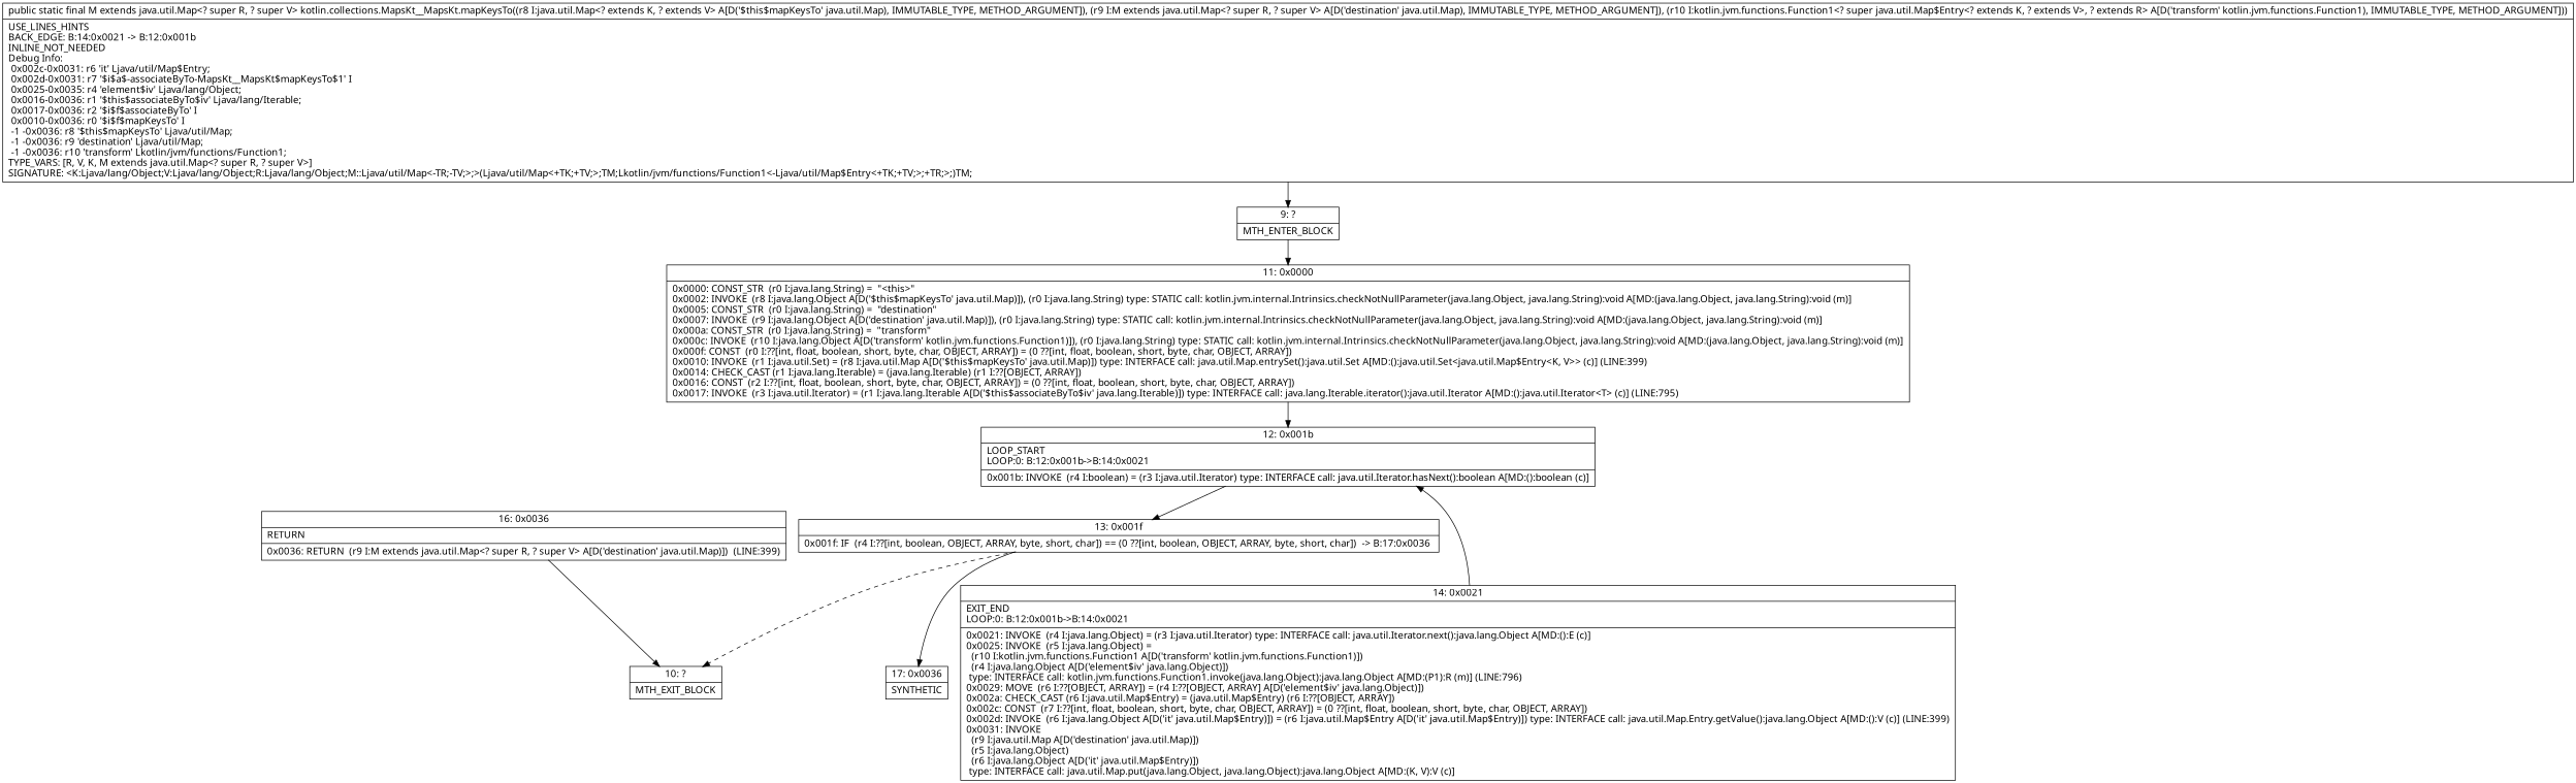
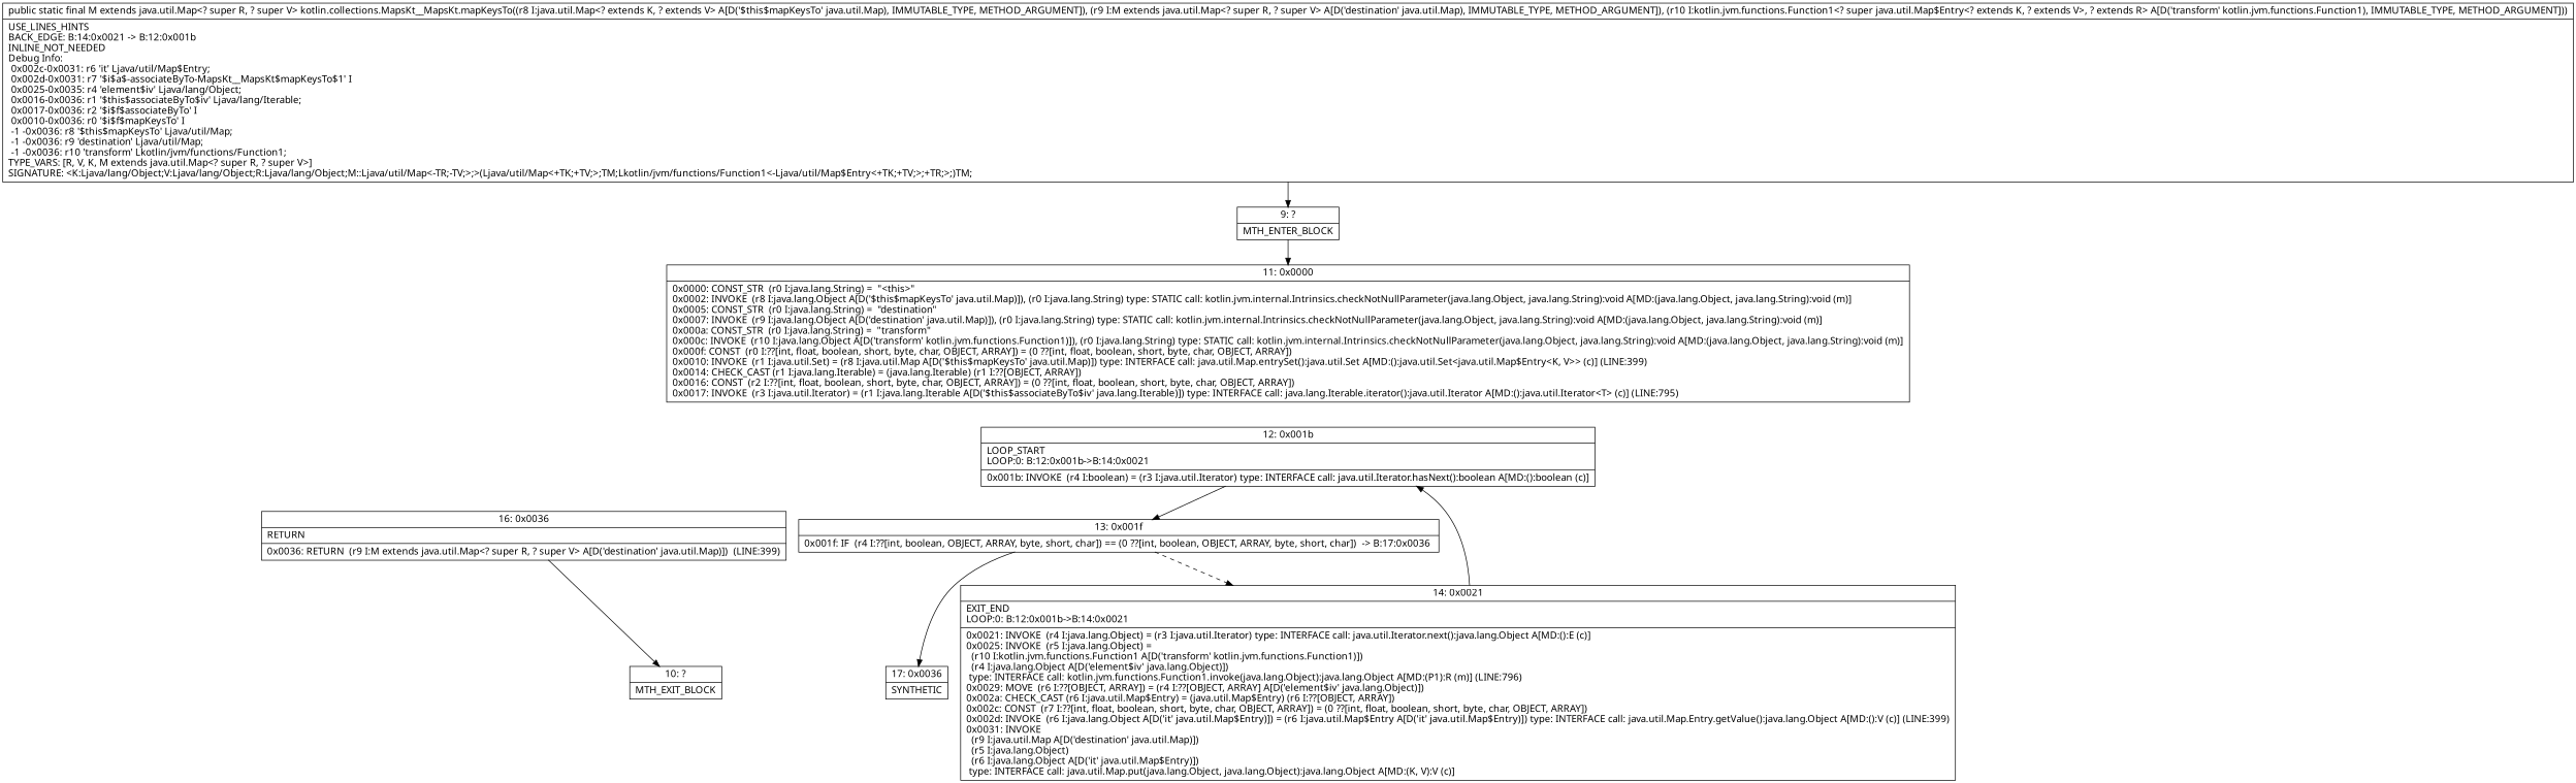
  digraph {
    fontname="Noto Sans"
    node [fontname="Noto Sans" shape=record]
    edge [fontname="Noto Sans"]
    n1 [label="{9\:\ ?|MTH_ENTER_BLOCK\l}"]
    n2 [label="{11\:\ 0x0000|0x0000: CONST_STR  (r0 I:java.lang.String) =  \"\<this\>\" \l0x0002: INVOKE  (r8 I:java.lang.Object A[D('$this$mapKeysTo' java.util.Map)]), (r0 I:java.lang.String) type: STATIC call: kotlin.jvm.internal.Intrinsics.checkNotNullParameter(java.lang.Object, java.lang.String):void A[MD:(java.lang.Object, java.lang.String):void (m)]\l0x0005: CONST_STR  (r0 I:java.lang.String) =  \"destination\" \l0x0007: INVOKE  (r9 I:java.lang.Object A[D('destination' java.util.Map)]), (r0 I:java.lang.String) type: STATIC call: kotlin.jvm.internal.Intrinsics.checkNotNullParameter(java.lang.Object, java.lang.String):void A[MD:(java.lang.Object, java.lang.String):void (m)]\l0x000a: CONST_STR  (r0 I:java.lang.String) =  \"transform\" \l0x000c: INVOKE  (r10 I:java.lang.Object A[D('transform' kotlin.jvm.functions.Function1)]), (r0 I:java.lang.String) type: STATIC call: kotlin.jvm.internal.Intrinsics.checkNotNullParameter(java.lang.Object, java.lang.String):void A[MD:(java.lang.Object, java.lang.String):void (m)]\l0x000f: CONST  (r0 I:??[int, float, boolean, short, byte, char, OBJECT, ARRAY]) = (0 ??[int, float, boolean, short, byte, char, OBJECT, ARRAY]) \l0x0010: INVOKE  (r1 I:java.util.Set) = (r8 I:java.util.Map A[D('$this$mapKeysTo' java.util.Map)]) type: INTERFACE call: java.util.Map.entrySet():java.util.Set A[MD:():java.util.Set\<java.util.Map$Entry\<K, V\>\> (c)] (LINE:399)\l0x0014: CHECK_CAST (r1 I:java.lang.Iterable) = (java.lang.Iterable) (r1 I:??[OBJECT, ARRAY]) \l0x0016: CONST  (r2 I:??[int, float, boolean, short, byte, char, OBJECT, ARRAY]) = (0 ??[int, float, boolean, short, byte, char, OBJECT, ARRAY]) \l0x0017: INVOKE  (r3 I:java.util.Iterator) = (r1 I:java.lang.Iterable A[D('$this$associateByTo$iv' java.lang.Iterable)]) type: INTERFACE call: java.lang.Iterable.iterator():java.util.Iterator A[MD:():java.util.Iterator\<T\> (c)] (LINE:795)\l}"]
    n3 [label="{12\:\ 0x001b|LOOP_START\lLOOP:0: B:12:0x001b\-\>B:14:0x0021\l|0x001b: INVOKE  (r4 I:boolean) = (r3 I:java.util.Iterator) type: INTERFACE call: java.util.Iterator.hasNext():boolean A[MD:():boolean (c)]\l}"]
    n4 [label="{13\:\ 0x001f|0x001f: IF  (r4 I:??[int, boolean, OBJECT, ARRAY, byte, short, char]) == (0 ??[int, boolean, OBJECT, ARRAY, byte, short, char])  \-\> B:17:0x0036 \l}"]
    n5 [label="{14\:\ 0x0021|EXIT_END\lLOOP:0: B:12:0x001b\-\>B:14:0x0021\l|0x0021: INVOKE  (r4 I:java.lang.Object) = (r3 I:java.util.Iterator) type: INTERFACE call: java.util.Iterator.next():java.lang.Object A[MD:():E (c)]\l0x0025: INVOKE  (r5 I:java.lang.Object) = \l  (r10 I:kotlin.jvm.functions.Function1 A[D('transform' kotlin.jvm.functions.Function1)])\l  (r4 I:java.lang.Object A[D('element$iv' java.lang.Object)])\l type: INTERFACE call: kotlin.jvm.functions.Function1.invoke(java.lang.Object):java.lang.Object A[MD:(P1):R (m)] (LINE:796)\l0x0029: MOVE  (r6 I:??[OBJECT, ARRAY]) = (r4 I:??[OBJECT, ARRAY] A[D('element$iv' java.lang.Object)]) \l0x002a: CHECK_CAST (r6 I:java.util.Map$Entry) = (java.util.Map$Entry) (r6 I:??[OBJECT, ARRAY]) \l0x002c: CONST  (r7 I:??[int, float, boolean, short, byte, char, OBJECT, ARRAY]) = (0 ??[int, float, boolean, short, byte, char, OBJECT, ARRAY]) \l0x002d: INVOKE  (r6 I:java.lang.Object A[D('it' java.util.Map$Entry)]) = (r6 I:java.util.Map$Entry A[D('it' java.util.Map$Entry)]) type: INTERFACE call: java.util.Map.Entry.getValue():java.lang.Object A[MD:():V (c)] (LINE:399)\l0x0031: INVOKE  \l  (r9 I:java.util.Map A[D('destination' java.util.Map)])\l  (r5 I:java.lang.Object)\l  (r6 I:java.lang.Object A[D('it' java.util.Map$Entry)])\l type: INTERFACE call: java.util.Map.put(java.lang.Object, java.lang.Object):java.lang.Object A[MD:(K, V):V (c)]\l}"]
    n6 [label="{17\:\ 0x0036|SYNTHETIC\l}"]
    n7 [label="{16\:\ 0x0036|RETURN\l|0x0036: RETURN  (r9 I:M extends java.util.Map\<? super R, ? super V\> A[D('destination' java.util.Map)])  (LINE:399)\l}"]
    n8 [label="{10\:\ ?|MTH_EXIT_BLOCK\l}"]
    n9 [label="{public static final M extends java.util.Map\<? super R, ? super V\> kotlin.collections.MapsKt__MapsKt.mapKeysTo((r8 I:java.util.Map\<? extends K, ? extends V\> A[D('$this$mapKeysTo' java.util.Map), IMMUTABLE_TYPE, METHOD_ARGUMENT]), (r9 I:M extends java.util.Map\<? super R, ? super V\> A[D('destination' java.util.Map), IMMUTABLE_TYPE, METHOD_ARGUMENT]), (r10 I:kotlin.jvm.functions.Function1\<? super java.util.Map$Entry\<? extends K, ? extends V\>, ? extends R\> A[D('transform' kotlin.jvm.functions.Function1), IMMUTABLE_TYPE, METHOD_ARGUMENT]))  | USE_LINES_HINTS\lBACK_EDGE: B:14:0x0021 \-\> B:12:0x001b\lINLINE_NOT_NEEDED\lDebug Info:\l  0x002c\-0x0031: r6 'it' Ljava\/util\/Map$Entry;\l  0x002d\-0x0031: r7 '$i$a$\-associateByTo\-MapsKt__MapsKt$mapKeysTo$1' I\l  0x0025\-0x0035: r4 'element$iv' Ljava\/lang\/Object;\l  0x0016\-0x0036: r1 '$this$associateByTo$iv' Ljava\/lang\/Iterable;\l  0x0017\-0x0036: r2 '$i$f$associateByTo' I\l  0x0010\-0x0036: r0 '$i$f$mapKeysTo' I\l  \-1 \-0x0036: r8 '$this$mapKeysTo' Ljava\/util\/Map;\l  \-1 \-0x0036: r9 'destination' Ljava\/util\/Map;\l  \-1 \-0x0036: r10 'transform' Lkotlin\/jvm\/functions\/Function1;\lTYPE_VARS: [R, V, K, M extends java.util.Map\<? super R, ? super V\>]\lSIGNATURE: \<K:Ljava\/lang\/Object;V:Ljava\/lang\/Object;R:Ljava\/lang\/Object;M::Ljava\/util\/Map\<\-TR;\-TV;\>;\>(Ljava\/util\/Map\<+TK;+TV;\>;TM;Lkotlin\/jvm\/functions\/Function1\<\-Ljava\/util\/Map$Entry\<+TK;+TV;\>;+TR;\>;)TM;\l}"]
    n1 -> n2
-   n2 -> n3
    n3 -> n4
-   n4 -> n8 [style=dashed]
+   n4 -> n5 [style=dashed]
    n4 -> n6
    n5 -> n3
    n7 -> n8
    n9 -> n1
  }
